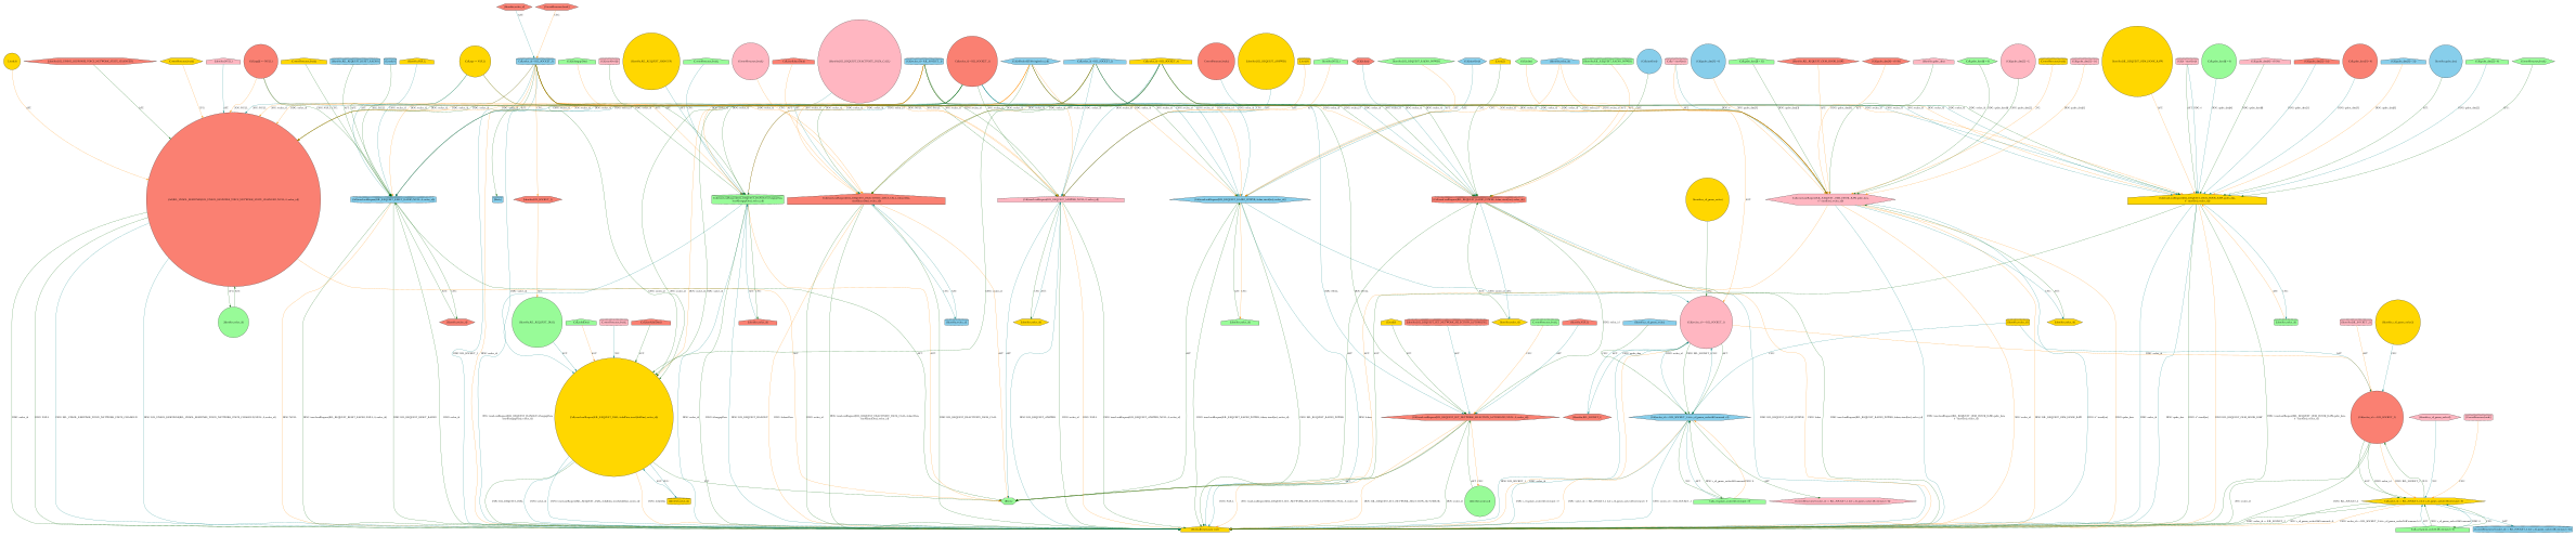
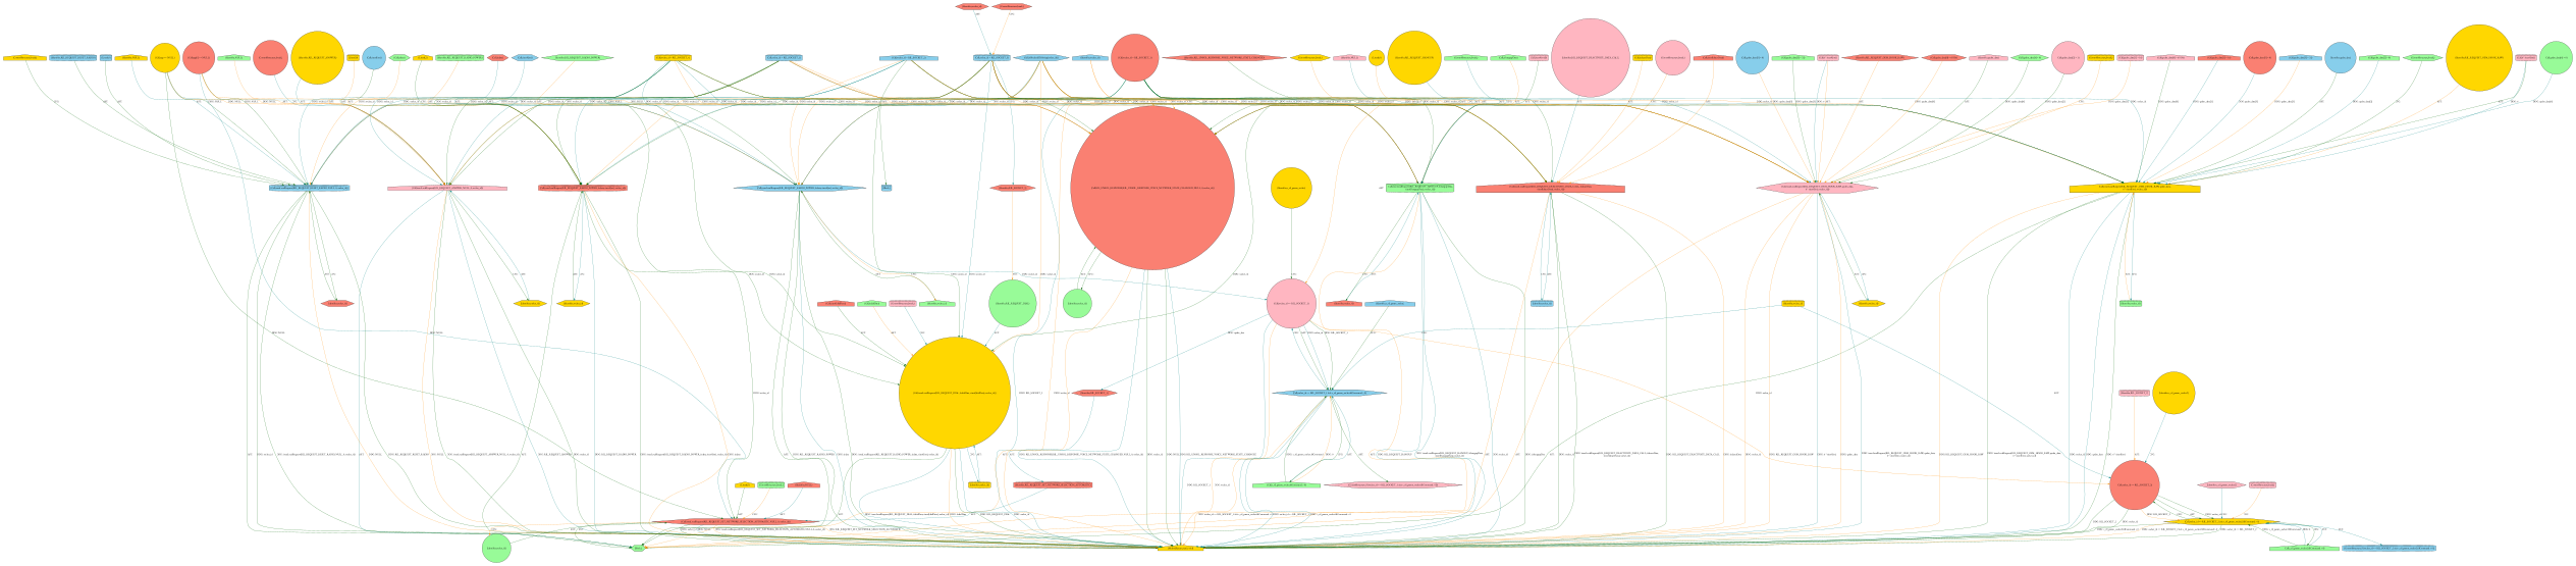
  digraph {
    fontname="EB Garamond"
    node [fillcolor=gold fontname="EB Garamond" shape=house style=filled]
    edge [color=darkgreen fontname="EB Garamond"]
    n1 [fillcolor=skyblue label="(Call,socket_id = RIL_SOCKET_3)" shape=cylinder]
    n2 [fillcolor=skyblue label="(Call,issueLocalRequest(RIL_REQUEST_RESET_RADIO, NULL, 0, socket_id))" shape=cylinder]
    n3 [fillcolor=skyblue label="(Call,issueLocalRequest(RIL_REQUEST_RADIO_POWER, &data, sizeof(int), socket_id))" shape=hexagon]
    n4 [fillcolor=salmon label="(Call,RIL_UNSOL_RESPONSE(RIL_UNSOL_RESPONSE_VOICE_NETWORK_STATE_CHANGED, NULL, 0, socket_id))" shape=circle]
    n5 [fillcolor=lightpink label="(Call,issueLocalRequest(RIL_REQUEST_OEM_HOOK_RAW, qxdm_data,\n 6 * sizeof(int), socket_id))" shape=hexagon]
    n6 [label="(Call,issueLocalRequest(RIL_REQUEST_OEM_HOOK_RAW, qxdm_data,\n 6 * sizeof(int), socket_id))"]
    n7 [fillcolor=salmon label="(Call,issueLocalRequest(RIL_REQUEST_RADIO_POWER, &data, sizeof(int), socket_id))" shape=cylinder]
    n8 [fillcolor=salmon label="(Call,issueLocalRequest(RIL_REQUEST_DEACTIVATE_DATA_CALL, &deactData,\n sizeof(deactData), socket_id))"]
    n9 [label="(Call,issueLocalRequest(RIL_REQUEST_DIAL, &dialData, sizeof(dialData), socket_id))" shape=circle]
    n10 [fillcolor=lightpink label="(Call,issueLocalRequest(RIL_REQUEST_ANSWER, NULL, 0, socket_id))"]
    n11 [fillcolor=palegreen label="(Call,issueLocalRequest(RIL_REQUEST_HANGUP, &hangupData,\n sizeof(hangupData), socket_id))" shape=cylinder]
    n12 [fillcolor=salmon label="(Identifier,RIL_SOCKET_3)" shape=hexagon]
    n13 [label="(MethodReturn,static void)"]
    n14 [fillcolor=skyblue label="(Block,)" shape=cylinder]
    n15 [fillcolor=salmon label="(Identifier,socket_id)" shape=hexagon]
    n16 [fillcolor=palegreen label="(Block,)" shape=hexagon]
    n17 [fillcolor=lightpink label="(Call,socket_id == RIL_SOCKET_1)" shape=circle]
    n18 [fillcolor=palegreen label="(Identifier,socket_id)"]
    n19 [fillcolor=palegreen label="(Identifier,socket_id)" shape=circle]
    n20 [label="(Identifier,socket_id)" shape=hexagon]
    n21 [fillcolor=palegreen label="(Identifier,socket_id)" shape=cylinder]
    n22 [fillcolor=salmon label="(Call,issueLocalRequest(RIL_REQUEST_SET_NETWORK_SELECTION_AUTOMATIC, NULL, 0, socket_id))" shape=hexagon]
    n23 [label="(Identifier,socket_id)" shape=hexagon]
    n24 [fillcolor=skyblue label="(Identifier,socket_id)" shape=cylinder]
    n25 [label="(Identifier,socket_id)" shape=cylinder]
    n26 [label="(Identifier,socket_id)" shape=hexagon]
    n27 [fillcolor=salmon label="(Identifier,socket_id)"]
    n28 [fillcolor=palegreen label="(Identifier,RIL_REQUEST_DIAL)" shape=circle]
    n29 [fillcolor=skyblue label="(Call,socket_id == RIL_SOCKET_1 && s_ril_param_socket.fdCommand > 0)" shape=hexagon]
    n30 [fillcolor=salmon label="(Call,socket_id == RIL_SOCKET_2)" shape=circle]
    n31 [fillcolor=salmon label="(Identifier,RIL_SOCKET_1)" shape=hexagon]
    n32 [fillcolor=palegreen label="(Call,s_ril_param_socket.fdCommand > 0)"]
    n33 [fillcolor=lightpink label="(ControlStructure,if (socket_id == RIL_SOCKET_1 && s_ril_param_socket.fdCommand > 0))" shape=hexagon]
    n34 [label="(Call,socket_id == RIL_SOCKET_2 && s_ril_param_socket2.fdCommand > 0)" shape=hexagon]
    n35 [fillcolor=skyblue label="(ControlStructure,if (socket_id == RIL_SOCKET_2 && s_ril_param_socket2.fdCommand > 0))" shape=cylinder]
    n36 [fillcolor=palegreen label="(Call,s_ril_param_socket2.fdCommand > 0)"]
    n37 [fillcolor=lightpink label="(Identifier,RIL_SOCKET_2)" shape=cylinder]
    n38 [fillcolor=palegreen label="(Identifier,socket_id)" shape=circle]
    n39 [fillcolor=palegreen label="(Call,&data)" shape=hexagon]
    n40 [fillcolor=lightpink label="(ControlStructure,break;)" shape=cylinder]
    n41 [fillcolor=salmon label="(Identifier,socket_id)" shape=hexagon]
    n42 [fillcolor=lightpink label="(Call,qxdm_data[0] = 65536)"]
    n43 [fillcolor=salmon label="(Call,qxdm_data[0] = 65536)" shape=hexagon]
    n44 [label="(Literal,2)"]
    n45 [fillcolor=lightpink label="(Identifier,qxdm_data)"]
    n46 [fillcolor=salmon label="(Call,socket_id = RIL_SOCKET_1)" shape=circle]
    n47 [fillcolor=palegreen label="(Identifier,RIL_REQUEST_RADIO_POWER)" shape=cylinder]
    n48 [fillcolor=skyblue label="(Call,sizeof(int))" shape=circle]
    n49 [fillcolor=palegreen label="(Identifier,NULL)"]
    n50 [fillcolor=salmon label="(Call,qxdm_data[1] = 16)"]
    n51 [fillcolor=palegreen label="(Call,&hangupData)"]
    n52 [fillcolor=salmon label="(ControlStructure,break;)" shape=circle]
    n53 [fillcolor=palegreen label="(Call,qxdm_data[4] = 0)" shape=hexagon]
    n54 [fillcolor=lightpink label="(Call,sizeof(void))" shape=cylinder]
    n55 [fillcolor=salmon label="(Call,sizeof(deactData))"]
    n56 [fillcolor=salmon label="(Identifier,NULL)"]
    n57 [fillcolor=skyblue label="(Call,rilSocketIdToString(socket_id))" shape=hexagon]
    n58 [fillcolor=lightpink label="(Identifier,NULL)"]
    n59 [label="(Identifier,s_ril_param_socket)" shape=circle]
    n60 [fillcolor=skyblue label="(Call,sizeof(int))" shape=hexagon]
    n61 [label="(Literal,0)" shape=circle]
    n62 [fillcolor=salmon label="(Call,qxdm_data[5] = 8)" shape=circle]
    n63 [fillcolor=skyblue label="(Call,qxdm_data[3] = 32)"]
    n64 [label="(Call,args == NULL)" shape=circle]
    n65 [label="(Literal,0)"]
    n66 [fillcolor=lightpink label="(Call,qxdm_data[2] = 1)" shape=circle]
    n67 [label="(Identifier,RIL_REQUEST_HANGUP)" shape=circle]
    n68 [label="(ControlStructure,break;)" shape=cylinder]
    n69 [fillcolor=salmon label="(Call,sizeof(dialData))"]
    n70 [fillcolor=skyblue label="(Identifier,qxdm_data)" shape=circle]
    n71 [fillcolor=palegreen label="(Call,qxdm_data[2] = 0)"]
    n72 [fillcolor=palegreen label="(ControlStructure,break;)" shape=hexagon]
    n73 [fillcolor=lightpink label="(Identifier,RIL_REQUEST_DEACTIVATE_DATA_CALL)" shape=circle]
    n74 [fillcolor=skyblue label="(Literal,0)" shape=cylinder]
    n75 [fillcolor=lightpink label="(Call,qxdm_data[1] = 16)" shape=cylinder]
    n76 [fillcolor=salmon label="(Identifier,RIL_UNSOL_RESPONSE_VOICE_NETWORK_STATE_CHANGED)" shape=hexagon]
    n77 [fillcolor=skyblue label="(Call,socket_id = RIL_SOCKET_1)" shape=cylinder]
    n78 [label="(Identifier,NULL)"]
    n79 [fillcolor=salmon label="(Call,&data)" shape=hexagon]
    n80 [fillcolor=salmon label="(Identifier,RIL_REQUEST_SET_NETWORK_SELECTION_AUTOMATIC)" shape=cylinder]
    n81 [fillcolor=palegreen label="(ControlStructure,break;)"]
    n82 [fillcolor=lightpink label="(Identifier,s_ril_param_socket2)" shape=hexagon]
    n83 [label="(ControlStructure,break;)"]
    n84 [fillcolor=skyblue label="(Identifier,socket_id)"]
    n85 [label="(Identifier,RIL_REQUEST_ANSWER)" shape=circle]
    n86 [fillcolor=palegreen label="(Identifier,RIL_REQUEST_RADIO_POWER)" shape=hexagon]
    n87 [fillcolor=skyblue label="(Call,socket_id = RIL_SOCKET_2)"]
    n88 [fillcolor=salmon label="(ControlStructure,break;)" shape=hexagon]
    n89 [label="(Identifier,RIL_REQUEST_OEM_HOOK_RAW)" shape=circle]
+   n90 [label="(Call,&deactData)" shape=cylinder]
    n91 [fillcolor=palegreen label="(Call,&dialData)"]
    n92 [fillcolor=salmon label="(Call,args[i] == NULL)" shape=circle]
    n93 [fillcolor=lightpink label="(Call,6 * sizeof(int))" shape=cylinder]
    n94 [label="(ControlStructure,break;)" shape=hexagon]
    n95 [fillcolor=palegreen label="(ControlStructure,break;)" shape=cylinder]
    n96 [fillcolor=lightpink label="(Call,6 * sizeof(int))" shape=cylinder]
    n97 [fillcolor=palegreen label="(Call,qxdm_data[4] = 0)" shape=circle]
    n98 [fillcolor=lightpink label="(ControlStructure,break;)" shape=circle]
    n99 [label="(Identifier,s_ril_param_socket2)" shape=circle]
    n100 [label="(Literal,0)" shape=cylinder]
    n101 [fillcolor=skyblue label="(Call,qxdm_data[5] = 8)" shape=circle]
    n102 [fillcolor=palegreen label="(Call,qxdm_data[3] = 32)"]
    n103 [fillcolor=salmon label="(Identifier,RIL_REQUEST_OEM_HOOK_RAW)" shape=hexagon]
-   n104 [label="(Call,socket_id = RIL_SOCKET_4)"]
+   n104 [label="(Call,socket_id = RIL_SOCKET_4)" shape=cylinder]
    n105 [fillcolor=lightpink label="(ControlStructure,break;)" shape=cylinder]
    n106 [fillcolor=skyblue label="(Identifier,RIL_REQUEST_RESET_RADIO)" shape=cylinder]
    n107 [fillcolor=skyblue label="(Identifier,s_ril_param_socket)"]
    n108 [label="(Identifier,socket_id)" shape=cylinder]
    n1 -> n2 [color=teal label="DDG: socket_id"]
    n1 -> n3 [color=darkorange label="DDG: socket_id"]
    n1 -> n4 [color=darkorange label="DDG: socket_id"]
    n1 -> n5 [color=darkorange label="DDG: socket_id"]
    n1 -> n6 [color=darkorange label="DDG: socket_id"]
    n1 -> n7 [color=darkorange label="DDG: socket_id"]
    n1 -> n8 [color=darkorange label="DDG: socket_id"]
    n1 -> n9 [color=teal label="DDG: socket_id"]
    n1 -> n10 [label="DDG: socket_id"]
    n1 -> n11 [label="DDG: socket_id"]
-   n1 -> n12 [color=darkorange label="CFG: "]
+   n1 -> n12 [color=teal label="CFG: "]
    n1 -> n13 [color=teal label="DDG: RIL_SOCKET_3"]
    n1 -> n13 [color=darkorange label="DDG: socket_id"]
    n1 -> n14 [label="AST: "]
    n2 -> n13 [label="DDG: issueLocalRequest(RIL_REQUEST_RESET_RADIO, NULL, 0, socket_id)"]
    n2 -> n13 [color=darkorange label="DDG: NULL"]
    n2 -> n13 [label="DDG: RIL_REQUEST_RESET_RADIO"]
    n2 -> n13 [label="DDG: socket_id"]
    n2 -> n15 [label="CFG: "]
    n2 -> n16 [label="AST: "]
    n3 -> n13 [label="DDG: issueLocalRequest(RIL_REQUEST_RADIO_POWER, &data, sizeof(int), socket_id)"]
    n3 -> n13 [label="DDG: RIL_REQUEST_RADIO_POWER"]
    n3 -> n13 [color=teal label="DDG: &data"]
    n3 -> n16 [label="AST: "]
    n3 -> n17 [color=teal label="DDG: socket_id"]
    n3 -> n18 [color=darkorange label="CFG: "]
    n4 -> n13 [color=teal label="DDG: RIL_UNSOL_RESPONSE(RIL_UNSOL_RESPONSE_VOICE_NETWORK_STATE_CHANGED, NULL, 0, socket_id)"]
    n4 -> n13 [label="DDG: socket_id"]
    n4 -> n13 [label="DDG: NULL"]
    n4 -> n13 [color=teal label="DDG: RIL_UNSOL_RESPONSE_VOICE_NETWORK_STATE_CHANGED"]
    n4 -> n16 [color=darkorange label="AST: "]
    n4 -> n19 [label="CFG: "]
    n5 -> n13 [color=darkorange label="DDG: socket_id"]
    n5 -> n13 [color=darkorange label="DDG: RIL_REQUEST_OEM_HOOK_RAW"]
    n5 -> n13 [color=teal label="DDG: 6 * sizeof(int)"]
    n5 -> n13 [color=darkorange label="DDG: qxdm_data"]
    n5 -> n13 [color=teal label="DDG: issueLocalRequest(RIL_REQUEST_OEM_HOOK_RAW, qxdm_data,\n 6 * sizeof(int), socket_id)"]
    n5 -> n16 [color=darkorange label="AST: "]
    n5 -> n20 [color=teal label="CFG: "]
    n6 -> n13 [color=darkorange label="DDG: RIL_REQUEST_OEM_HOOK_RAW"]
    n6 -> n13 [label="DDG: issueLocalRequest(RIL_REQUEST_OEM_HOOK_RAW, qxdm_data,\n 6 * sizeof(int), socket_id)"]
    n6 -> n13 [color=teal label="DDG: socket_id"]
    n6 -> n13 [color=teal label="DDG: qxdm_data"]
    n6 -> n13 [label="DDG: 6 * sizeof(int)"]
    n6 -> n16 [label="AST: "]
    n6 -> n21 [color=teal label="CFG: "]
    n7 -> n13 [color=teal label="DDG: RIL_REQUEST_RADIO_POWER"]
    n7 -> n13 [label="DDG: issueLocalRequest(RIL_REQUEST_RADIO_POWER, &data, sizeof(int), socket_id)"]
    n7 -> n13 [color=darkorange label="DDG: &data"]
    n7 -> n16 [label="AST: "]
    n7 -> n22 [label="DDG: socket_id"]
    n7 -> n23 [color=teal label="CFG: "]
    n8 -> n13 [label="DDG: socket_id"]
    n8 -> n13 [label="DDG: issueLocalRequest(RIL_REQUEST_DEACTIVATE_DATA_CALL, &deactData,\n sizeof(deactData), socket_id)"]
    n8 -> n13 [label="DDG: RIL_REQUEST_DEACTIVATE_DATA_CALL"]
    n8 -> n13 [color=darkorange label="DDG: &deactData"]
    n8 -> n16 [color=darkorange label="AST: "]
    n8 -> n24 [color=teal label="CFG: "]
    n9 -> n13 [color=darkorange label="DDG: &dialData"]
    n9 -> n13 [label="DDG: RIL_REQUEST_DIAL"]
    n9 -> n13 [color=teal label="DDG: socket_id"]
    n9 -> n13 [color=teal label="DDG: issueLocalRequest(RIL_REQUEST_DIAL, &dialData, sizeof(dialData), socket_id)"]
    n9 -> n16 [label="AST: "]
    n9 -> n25 [color=teal label="CFG: "]
    n10 -> n13 [label="DDG: issueLocalRequest(RIL_REQUEST_ANSWER, NULL, 0, socket_id)"]
    n10 -> n13 [color=teal label="DDG: RIL_REQUEST_ANSWER"]
    n10 -> n13 [label="DDG: socket_id"]
    n10 -> n13 [color=darkorange label="DDG: NULL"]
    n10 -> n16 [color=teal label="AST: "]
    n10 -> n26 [label="CFG: "]
    n11 -> n13 [color=teal label="DDG: socket_id"]
    n11 -> n13 [label="DDG: &hangupData"]
    n11 -> n13 [color=teal label="DDG: RIL_REQUEST_HANGUP"]
    n11 -> n13 [color=teal label="DDG: issueLocalRequest(RIL_REQUEST_HANGUP, &hangupData,\n sizeof(hangupData), socket_id)"]
    n11 -> n16 [color=darkorange label="AST: "]
    n11 -> n27 [label="CFG: "]
    n12 -> n28 [color=darkorange label="AST: "]
    n15 -> n2 [label="AST: "]
    n17 -> n13 [color=teal label="DDG: RIL_SOCKET_1"]
    n17 -> n13 [color=darkorange label="DDG: socket_id"]
    n17 -> n29 [label="AST: "]
    n17 -> n29 [color=teal label="DDG: socket_id"]
    n17 -> n29 [label="DDG: RIL_SOCKET_1"]
    n17 -> n30 [color=darkorange label="DDG: socket_id"]
    n17 -> n31 [color=teal label="DDG: qxdm_data"]
    n18 -> n3 [label="AST: "]
    n19 -> n4 [label="AST: "]
    n20 -> n5 [label="AST: "]
    n21 -> n6 [color=darkorange label="AST: "]
    n22 -> n13 [color=teal label="DDG: NULL"]
    n22 -> n13 [color=darkorange label="DDG: issueLocalRequest(RIL_REQUEST_SET_NETWORK_SELECTION_AUTOMATIC, NULL, 0, socket_id)"]
    n22 -> n13 [color=darkorange label="DDG: RIL_REQUEST_SET_NETWORK_SELECTION_AUTOMATIC"]
    n22 -> n13 [label="DDG: socket_id"]
    n22 -> n16 [label="AST: "]
    n22 -> n38 [color=darkorange label="CFG: "]
    n23 -> n7 [label="AST: "]
    n24 -> n8 [color=teal label="AST: "]
    n25 -> n9 [color=teal label="AST: "]
    n26 -> n10 [color=teal label="AST: "]
    n27 -> n11 [color=teal label="AST: "]
    n28 -> n9 [color=teal label="AST: "]
    n29 -> n13 [color=darkorange label="DDG: socket_id == RIL_SOCKET_1 && s_ril_param_socket.fdCommand > 0"]
    n29 -> n13 [color=teal label="DDG: socket_id == RIL_SOCKET_1"]
    n29 -> n13 [color=teal label="DDG: s_ril_param_socket.fdCommand > 0"]
    n29 -> n17 [color=teal label="CFG: "]
    n29 -> n32 [label="CFG: "]
    n29 -> n33 [label="AST: "]
    n30 -> n13 [label="DDG: RIL_SOCKET_2"]
    n30 -> n13 [label="DDG: socket_id"]
    n30 -> n34 [label="AST: "]
    n30 -> n34 [label="DDG: socket_id"]
    n30 -> n34 [color=darkorange label="DDG: RIL_SOCKET_2"]
-   n31 -> n17 [color=teal label="AST: "]
+   n31 -> n80 [color=teal label="AST: "]
    n32 -> n29 [color=teal label="AST: "]
    n32 -> n29 [label="DDG: s_ril_param_socket.fdCommand"]
    n32 -> n29 [color=darkorange label="DDG: 0"]
    n34 -> n13 [label="DDG: socket_id == RIL_SOCKET_2"]
    n34 -> n13 [label="DDG: s_ril_param_socket2.fdCommand > 0"]
    n34 -> n13 [color=darkorange label="DDG: socket_id == RIL_SOCKET_2 && s_ril_param_socket2.fdCommand > 0"]
    n34 -> n30 [label="CFG: "]
    n34 -> n35 [color=teal label="AST: "]
    n34 -> n36 [label="CFG: "]
    n36 -> n34 [color=teal label="AST: "]
    n36 -> n34 [label="DDG: s_ril_param_socket2.fdCommand"]
    n36 -> n34 [color=teal label="DDG: 0"]
    n37 -> n30 [color=darkorange label="AST: "]
    n38 -> n22 [label="AST: "]
    n39 -> n7 [color=darkorange label="AST: "]
    n40 -> n9 [color=teal label="CFG: "]
    n41 -> n1 [color=teal label="AST: "]
    n42 -> n6 [label="DDG: qxdm_data[0]"]
    n43 -> n5 [color=darkorange label="DDG: qxdm_data[0]"]
    n44 -> n7 [label="CFG: "]
    n45 -> n5 [label="AST: "]
    n46 -> n2 [color=teal label="DDG: socket_id"]
    n46 -> n3 [color=teal label="DDG: socket_id"]
    n46 -> n4 [label="DDG: socket_id"]
    n46 -> n5 [color=teal label="DDG: socket_id"]
    n46 -> n6 [color=teal label="DDG: socket_id"]
    n46 -> n7 [color=teal label="DDG: socket_id"]
    n46 -> n8 [label="DDG: socket_id"]
    n46 -> n9 [label="DDG: socket_id"]
    n46 -> n10 [label="DDG: socket_id"]
    n46 -> n11 [label="DDG: socket_id"]
    n47 -> n7 [color=darkorange label="AST: "]
    n48 -> n7 [label="AST: "]
    n49 -> n10 [color=darkorange label="AST: "]
    n50 -> n6 [color=teal label="DDG: qxdm_data[1]"]
    n51 -> n11 [color=darkorange label="AST: "]
    n52 -> n10 [color=teal label="CFG: "]
    n53 -> n5 [label="DDG: qxdm_data[4]"]
    n54 -> n11 [label="AST: "]
    n55 -> n8 [color=darkorange label="AST: "]
    n56 -> n22 [color=teal label="AST: "]
    n57 -> n2 [color=darkorange label="DDG: socket_id"]
    n57 -> n3 [color=teal label="DDG: socket_id"]
    n57 -> n4 [color=darkorange label="DDG: socket_id"]
    n57 -> n5 [color=darkorange label="DDG: socket_id"]
    n57 -> n6 [color=darkorange label="DDG: socket_id"]
    n57 -> n7 [label="DDG: socket_id"]
    n57 -> n8 [label="DDG: socket_id"]
    n57 -> n9 [color=darkorange label="DDG: socket_id"]
    n57 -> n10 [color=darkorange label="DDG: socket_id"]
    n57 -> n11 [color=darkorange label="DDG: socket_id"]
    n58 -> n4 [color=teal label="AST: "]
    n59 -> n17 [label="CFG: "]
    n60 -> n3 [color=teal label="AST: "]
    n61 -> n4 [color=darkorange label="AST: "]
    n62 -> n6 [color=teal label="DDG: qxdm_data[5]"]
    n63 -> n6 [color=darkorange label="DDG: qxdm_data[3]"]
    n64 -> n2 [label="DDG: NULL"]
    n64 -> n4 [color=teal label="DDG: NULL"]
    n64 -> n10 [color=darkorange label="DDG: NULL"]
    n64 -> n22 [label="DDG: NULL"]
    n65 -> n22 [label="AST: "]
    n66 -> n5 [label="DDG: qxdm_data[2]"]
    n67 -> n11 [color=teal label="AST: "]
    n68 -> n5 [color=darkorange label="CFG: "]
    n69 -> n9 [label="AST: "]
    n70 -> n6 [label="AST: "]
    n71 -> n6 [color=teal label="DDG: qxdm_data[2]"]
    n72 -> n6 [label="CFG: "]
    n73 -> n8 [color=teal label="AST: "]
    n74 -> n2 [label="AST: "]
    n75 -> n5 [color=darkorange label="DDG: qxdm_data[1]"]
    n76 -> n4 [label="AST: "]
    n77 -> n2 [color=darkorange label="DDG: socket_id"]
    n77 -> n3 [label="DDG: socket_id"]
    n77 -> n4 [color=darkorange label="DDG: socket_id"]
    n77 -> n5 [color=darkorange label="DDG: socket_id"]
    n77 -> n6 [color=teal label="DDG: socket_id"]
    n77 -> n7 [label="DDG: socket_id"]
    n77 -> n8 [color=darkorange label="DDG: socket_id"]
    n77 -> n9 [label="DDG: socket_id"]
    n77 -> n10 [label="DDG: socket_id"]
    n77 -> n11 [color=darkorange label="DDG: socket_id"]
    n78 -> n2 [color=teal label="AST: "]
    n79 -> n3 [color=teal label="AST: "]
    n80 -> n22 [color=teal label="AST: "]
    n81 -> n11 [color=teal label="CFG: "]
    n82 -> n34 [color=teal label="CFG: "]
    n83 -> n2 [label="CFG: "]
    n84 -> n3 [color=darkorange label="CFG: "]
    n84 -> n17 [color=darkorange label="AST: "]
    n85 -> n10 [color=teal label="AST: "]
    n86 -> n3 [color=darkorange label="AST: "]
    n87 -> n2 [color=teal label="DDG: socket_id"]
    n87 -> n3 [color=darkorange label="DDG: socket_id"]
    n87 -> n4 [label="DDG: socket_id"]
    n87 -> n5 [label="DDG: socket_id"]
    n87 -> n6 [color=teal label="DDG: socket_id"]
    n87 -> n7 [color=teal label="DDG: socket_id"]
    n87 -> n8 [color=darkorange label="DDG: socket_id"]
    n87 -> n9 [label="DDG: socket_id"]
    n87 -> n10 [color=teal label="DDG: socket_id"]
    n87 -> n11 [color=darkorange label="DDG: socket_id"]
    n88 -> n1 [color=darkorange label="CFG: "]
    n89 -> n6 [color=darkorange label="AST: "]
+   n90 -> n8 [color=darkorange label="AST: "]
    n91 -> n9 [color=darkorange label="AST: "]
    n92 -> n2 [label="DDG: NULL"]
    n92 -> n4 [color=darkorange label="DDG: NULL"]
    n92 -> n10 [color=darkorange label="DDG: NULL"]
    n92 -> n22 [color=teal label="DDG: NULL"]
    n93 -> n5 [color=darkorange label="AST: "]
    n93 -> n5 [color=teal label="DDG: 6"]
    n94 -> n4 [color=darkorange label="CFG: "]
    n95 -> n22 [color=darkorange label="CFG: "]
    n96 -> n6 [label="AST: "]
    n96 -> n6 [color=teal label="DDG: 6"]
    n97 -> n6 [color=teal label="DDG: qxdm_data[4]"]
    n98 -> n8 [color=darkorange label="CFG: "]
    n99 -> n30 [color=teal label="CFG: "]
    n100 -> n10 [color=darkorange label="AST: "]
    n101 -> n5 [color=darkorange label="DDG: qxdm_data[5]"]
    n102 -> n5 [label="DDG: qxdm_data[3]"]
    n103 -> n5 [color=darkorange label="AST: "]
    n104 -> n2 [color=teal label="DDG: socket_id"]
    n104 -> n3 [color=teal label="DDG: socket_id"]
    n104 -> n4 [color=darkorange label="DDG: socket_id"]
    n104 -> n5 [color=darkorange label="DDG: socket_id"]
    n104 -> n6 [label="DDG: socket_id"]
    n104 -> n7 [label="DDG: socket_id"]
    n104 -> n8 [label="DDG: socket_id"]
    n104 -> n9 [label="DDG: socket_id"]
    n104 -> n10 [color=teal label="DDG: socket_id"]
    n104 -> n11 [color=teal label="DDG: socket_id"]
    n105 -> n34 [color=darkorange label="CFG: "]
    n106 -> n2 [label="AST: "]
    n107 -> n29 [label="CFG: "]
    n108 -> n29 [color=teal label="CFG: "]
    n108 -> n30 [color=teal label="AST: "]
  }
